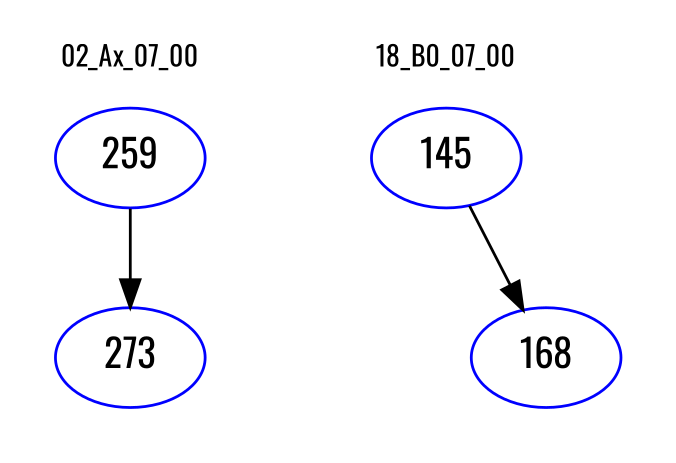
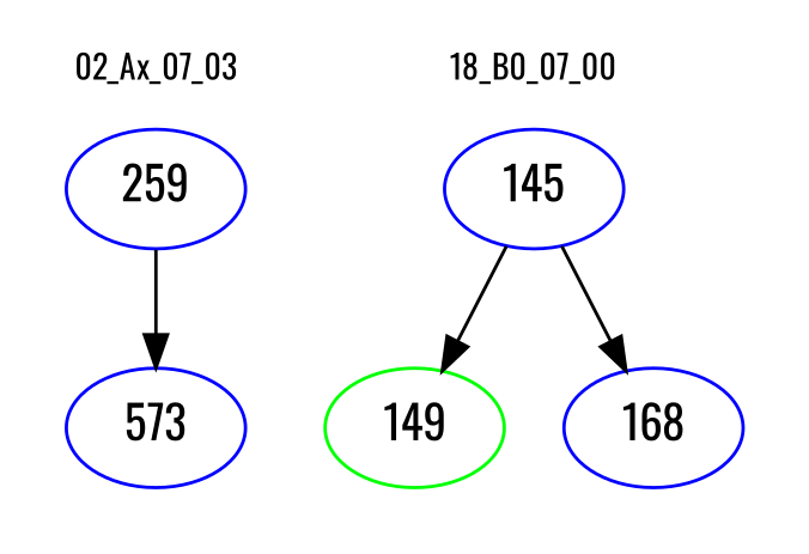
  digraph {
    fontname=Oswald
    node [color=blue fontname=Oswald]
    edge [color=black fontname=Oswald]
    n1 [label=259]
-   n2 [label=273]
+   n2 [label=573]
    n3 [label=145]
+   n4 [color=green label=149]
    n5 [label=168]
    subgraph cluster_1 {
      color=white
      fontsize=10
-     label="02_Ax_07_00"
+     label="02_Ax_07_03"
      n1
      n2
    }
    subgraph cluster_2 {
      color=white
      fontsize=10
      label="18_B0_07_00"
      n3
+     n4
      n5
    }
    n1 -> n2
+   n3 -> n4
    n3 -> n5
  }
